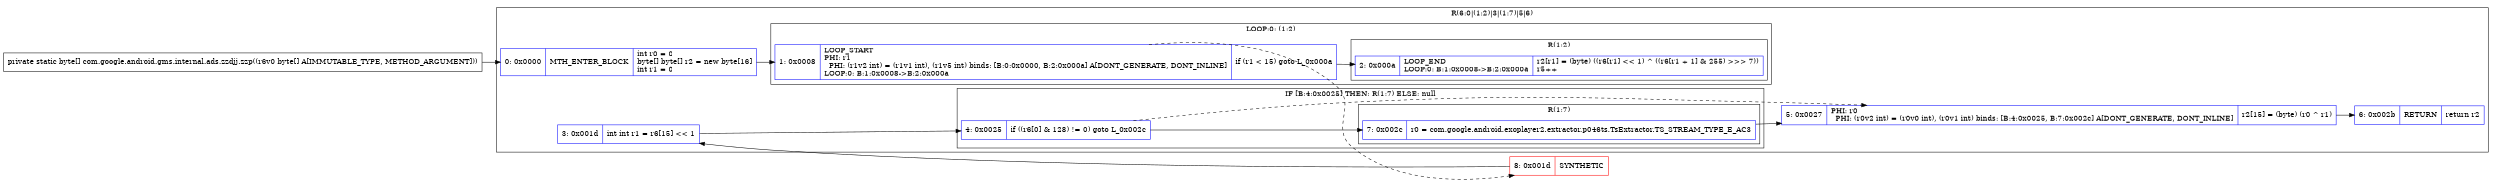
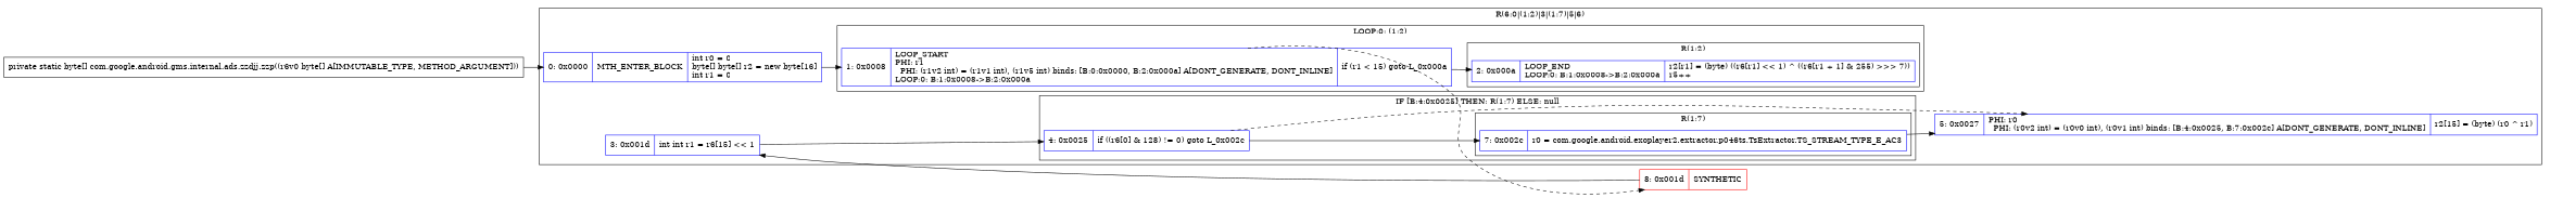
  digraph {
    rankdir=LR
    node [color=blue shape=record]
    n1 [label="{2\:\ 0x000a|LOOP_END\lLOOP:0: B:1:0x0008\-\>B:2:0x000a\l|r2[r1] = (byte) ((r6[r1] \<\< 1) ^ ((r6[r1 + 1] & 255) \>\>\> 7))\lr5++\l}"]
    n2 [label="{1\:\ 0x0008|LOOP_START\lPHI: r1 \l  PHI: (r1v2 int) = (r1v1 int), (r1v5 int) binds: [B:0:0x0000, B:2:0x000a] A[DONT_GENERATE, DONT_INLINE]\lLOOP:0: B:1:0x0008\-\>B:2:0x000a\l|if (r1 \< 15) goto L_0x000a\l}"]
    n3 [label="{7\:\ 0x002c|r0 = com.google.android.exoplayer2.extractor.p046ts.TsExtractor.TS_STREAM_TYPE_E_AC3\l}"]
    n4 [label="{4\:\ 0x0025|if ((r6[0] & 128) != 0) goto L_0x002c\l}"]
    n5 [label="{0\:\ 0x0000|MTH_ENTER_BLOCK\l|int r0 = 0\lbyte[] byte[] r2 = new byte[16]\lint r1 = 0\l}"]
    n6 [label="{3\:\ 0x001d|int int r1 = r6[15] \<\< 1\l}"]
    n7 [label="{5\:\ 0x0027|PHI: r0 \l  PHI: (r0v2 int) = (r0v0 int), (r0v1 int) binds: [B:4:0x0025, B:7:0x002c] A[DONT_GENERATE, DONT_INLINE]\l|r2[15] = (byte) (r0 ^ r1)\l}"]
-   n8 [label="{6\:\ 0x002b|RETURN\l|return r2\l}"]
    n9 [color=red label="{8\:\ 0x001d|SYNTHETIC\l}"]
    n10 [label="{private static byte[] com.google.android.gms.internal.ads.zzdjj.zzp((r6v0 byte[] A[IMMUTABLE_TYPE, METHOD_ARGUMENT])) }" color=""]
    subgraph cluster_1 {
      label="R(6:0|(1:2)|3|(1:7)|5|6)"
      n5
      n6
      n7
-     n8
      subgraph cluster_2 {
        label="LOOP:0: (1:2)"
        n2
        subgraph cluster_3 {
          label="R(1:2)"
          n1
        }
      }
      subgraph cluster_4 {
        label="IF [B:4:0x0025] THEN: R(1:7) ELSE: null"
        n4
        subgraph cluster_5 {
          label="R(1:7)"
          n3
        }
      }
    }
    n2 -> n1
    n2 -> n9 [style=dashed]
    n3 -> n7
    n4 -> n3
    n4 -> n7 [style=dashed]
    n5 -> n2
    n6 -> n4
-   n7 -> n8
    n9 -> n6
    n10 -> n5
  }
